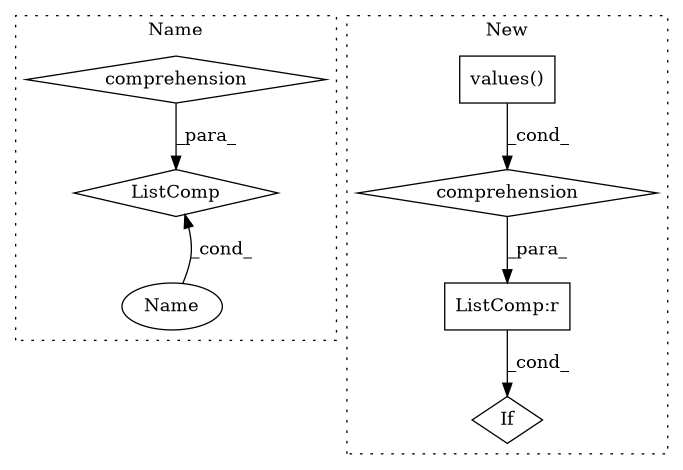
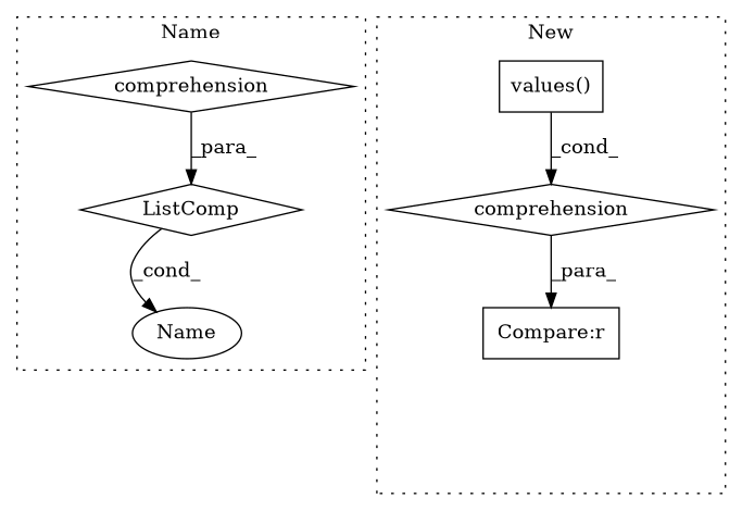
  digraph {
    node [a=45 l=3 s=412 shape=diamond]
    n1 [a=106 l=70 label=ListComp s=180]
    n2 [label=comprehension s=183]
    n3 [a=87 l=1 label=Name s=181 shape=ellipse]
    n4 [a=75 l=23 label="values()" s=286 shape=box]
-   n5 [a=96 l=11 label=If]
    n6 [label=comprehension s=273]
-   n7 [a=40 l=11 label="ListComp:r" shape=box]
+   n7 [a=40 l=11 label="Compare:r" shape=box]
    subgraph cluster_1 {
      label=Name
      style=dotted
      n1
      n2
      n3
    }
    subgraph cluster_2 {
      label=New
      style=dotted
      n4
-     n5
      n6
      n7
    }
    n2 -> n1 [label=_para_]
-   n3 -> n1 [label=_cond_]
+   n1 -> n3 [label=_cond_]
    n4 -> n6 [label=_cond_]
    n6 -> n7 [label=_para_]
-   n7 -> n5 [label=_cond_]
  }
